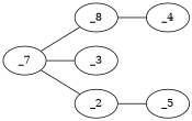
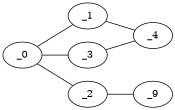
  graph {
    rankdir=LR
-   _0 [x=0.86906 y=0.658177 label=_7]
-   _1 [x=1.75439 y=2.50614 label=_8]
+   _0 [x=0.86906 y=0.658177]
+   _1 [x=1.75439 y=2.50614]
    _3 [x=1.17087 y=1.37059]
    _2 [x=2.3 y=0.71]
    _4 [x=1.53861 y=1.59335]
-   _5 [x=2.72663 y=0.366446]
+   _5 [x=2.72663 y=0.366446 label=_9]
    _0 -- _1
    _0 -- _3
    _0 -- _2
    _1 -- _4
+   _3 -- _4
    _2 -- _5
  }
